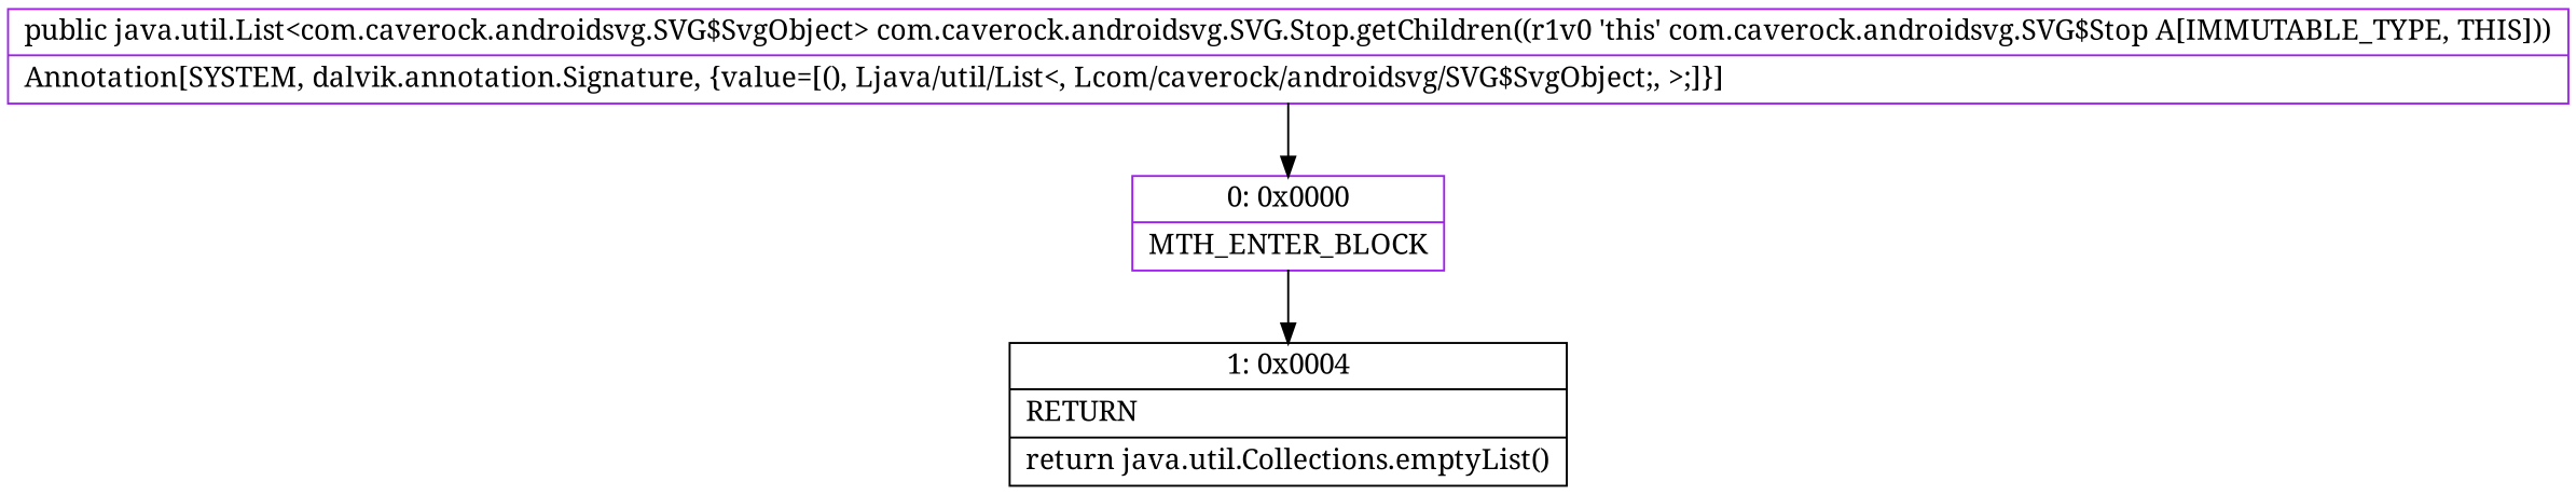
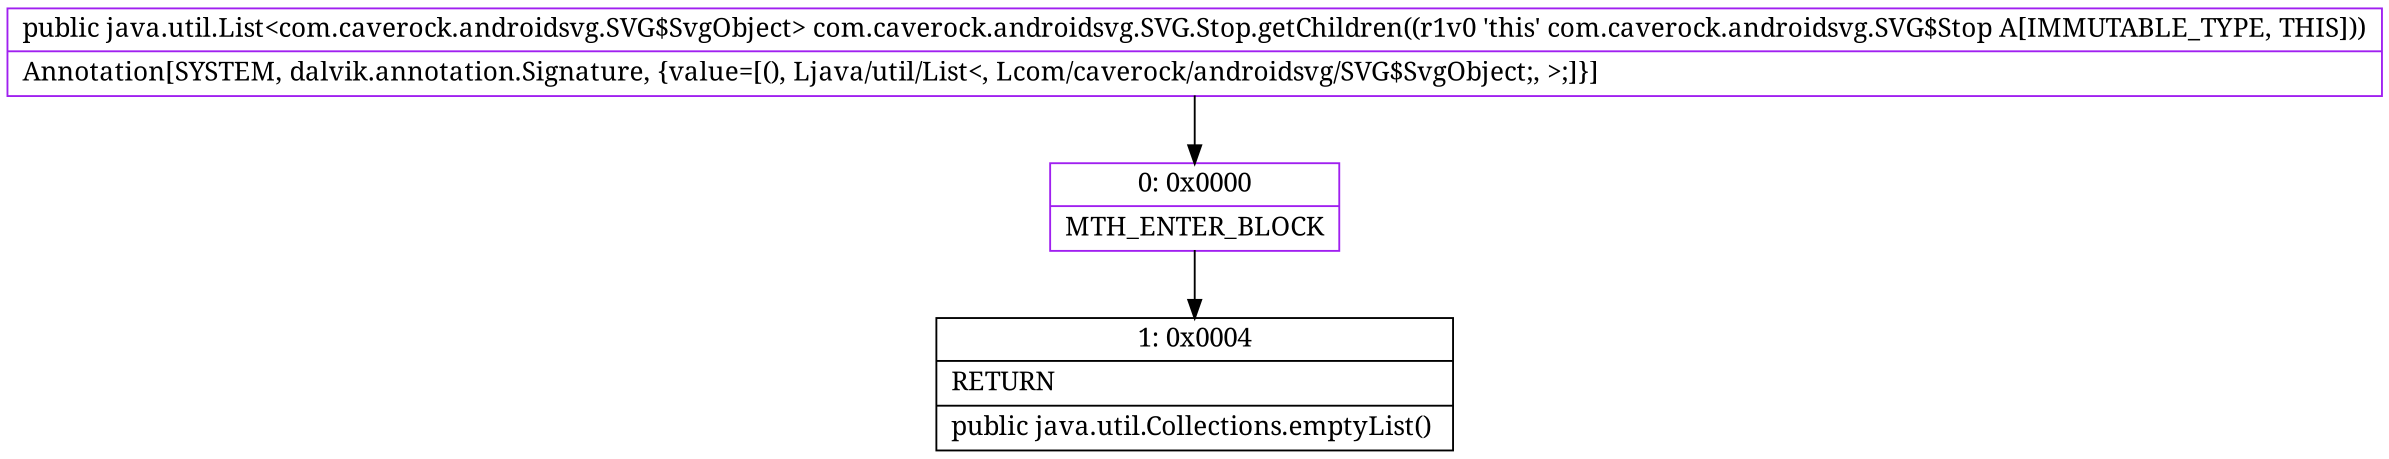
  digraph {
    fontname="Noto Serif"
    node [shape=record color=purple fontname="Noto Serif"]
    edge [fontname="Noto Serif"]
    n1 [label="{0\:\ 0x0000|MTH_ENTER_BLOCK\l}"]
-   n2 [label="{1\:\ 0x0004|RETURN\l|return java.util.Collections.emptyList()\l}" color=black]
+   n2 [label="{1\:\ 0x0004|RETURN\l|public java.util.Collections.emptyList()\l}" color=black]
    n3 [label="{public java.util.List\<com.caverock.androidsvg.SVG$SvgObject\> com.caverock.androidsvg.SVG.Stop.getChildren((r1v0 'this' com.caverock.androidsvg.SVG$Stop A[IMMUTABLE_TYPE, THIS]))  | Annotation[SYSTEM, dalvik.annotation.Signature, \{value=[(), Ljava\/util\/List\<, Lcom\/caverock\/androidsvg\/SVG$SvgObject;, \>;]\}]\l}"]
    n1 -> n2
    n3 -> n1
  }
